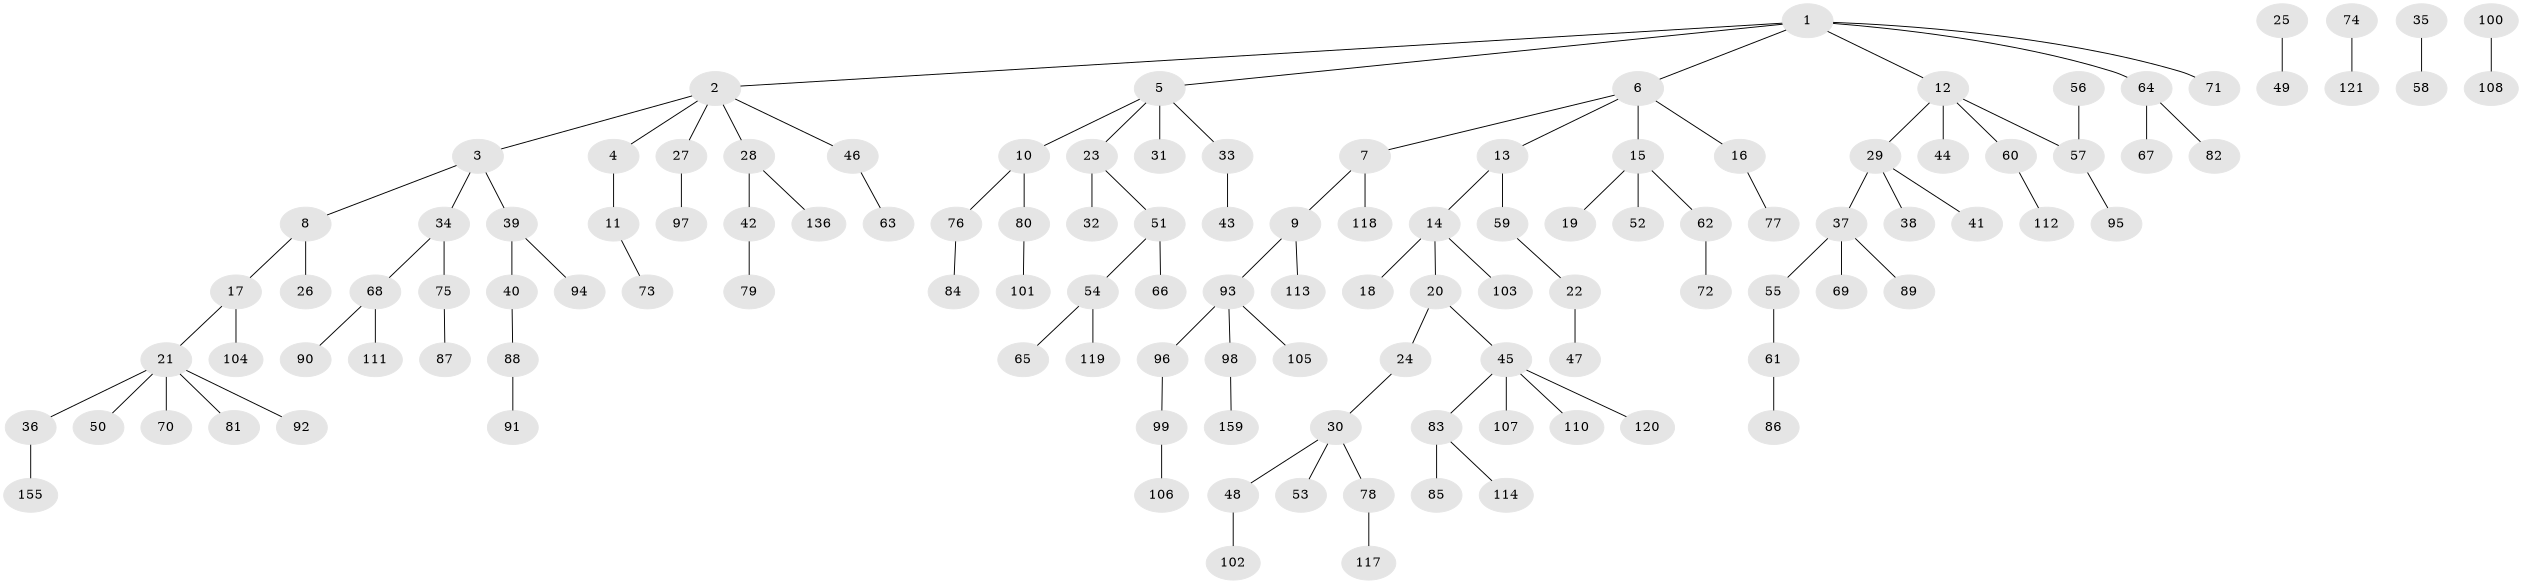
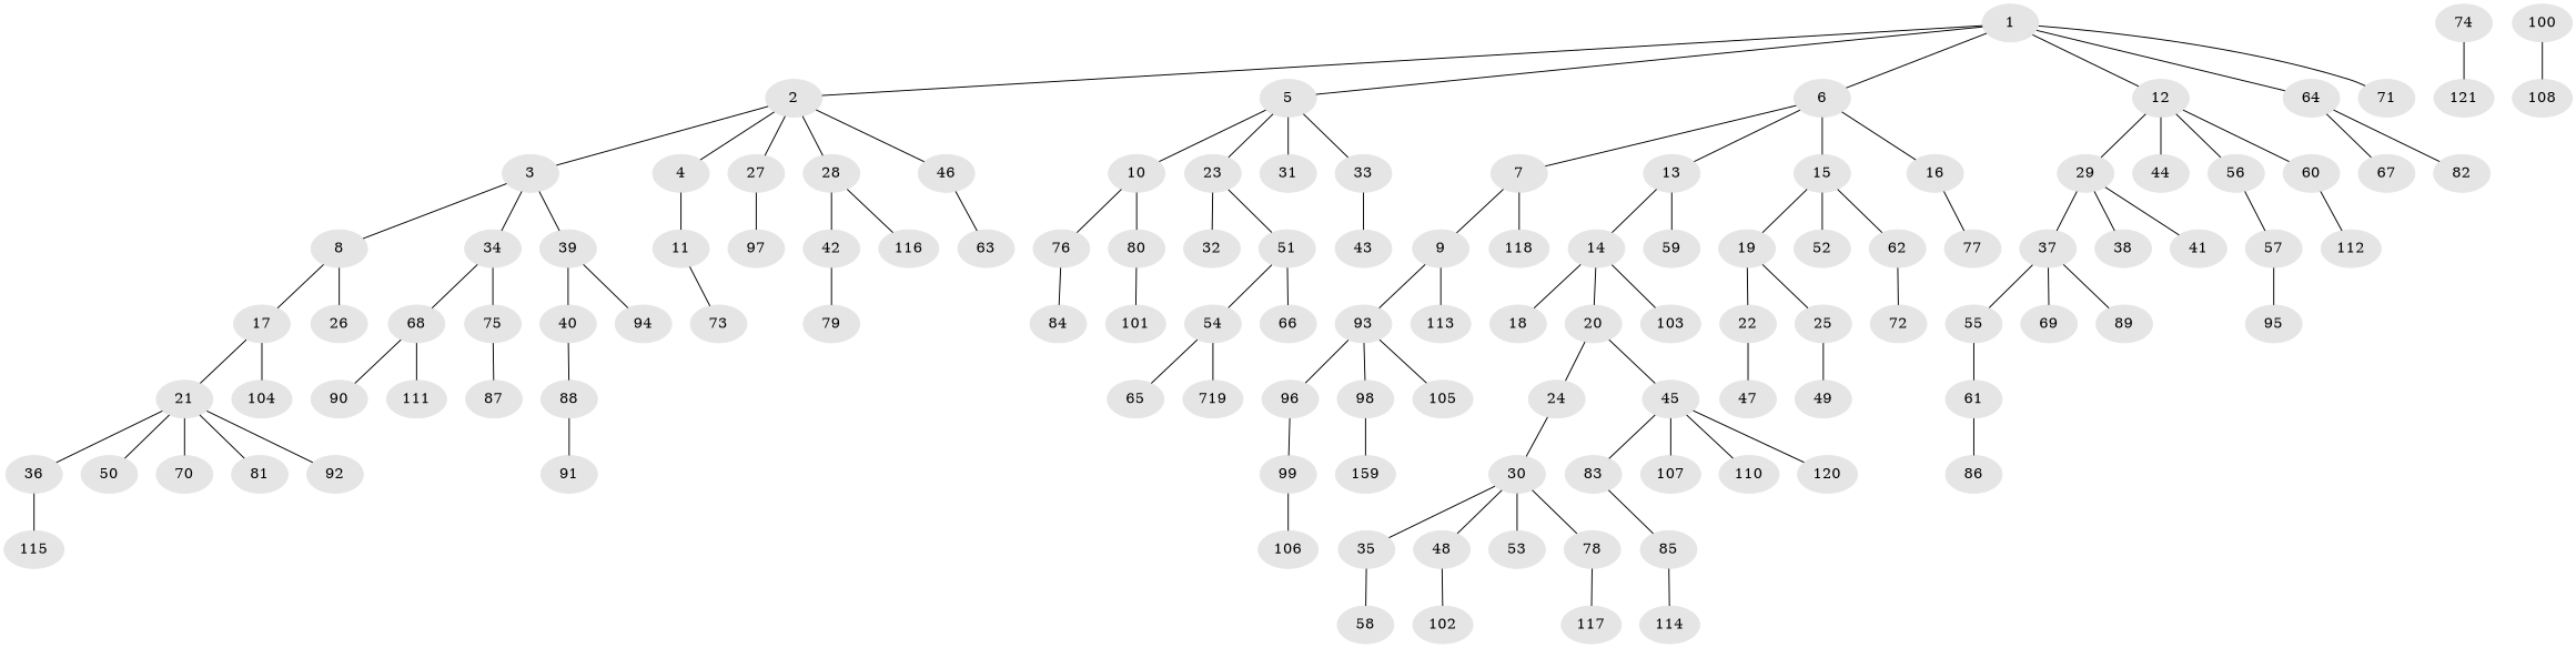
  graph {
    node [color=gray90 style=filled]
    1
    2
    5
    6
    12
    64
    71
    3
    4
    27
    28
    46
    10
    23
    31
    33
    7
    13
    15
    16
    29
    44
    56
    60
    67
    82
    8
    34
    39
    11
    97
    42
-   116 [label=136]
+   116
    63
    17
    26
    68
    75
    40
    94
    73
    76
    80
    32
    51
    43
    9
    118
    14
    59
    19
    52
    62
    77
    93
    113
    21
    104
    96
    98
    105
    84
    101
    37
    38
    41
    57
    112
    18
    20
    103
    24
    45
    22
    25
    72
    36
    50
    70
    81
    92
    74
    121
    47
    49
    30
    83
    107
    110
    120
-   115 [label=155]
+   115
    54
    66
    35
    48
    53
    78
    79
    55
    69
    89
    58
    102
    117
    90
    111
    87
    61
    88
    91
    85
    100
    108
    65
-   119
+   119 [label=719]
    86
    95
    114
    99
    n120 [label=159]
    106
    1 -- 2
    1 -- 5
    1 -- 6
    1 -- 12
    1 -- 64
    1 -- 71
    2 -- 3
    2 -- 4
    2 -- 27
    2 -- 28
    2 -- 46
    5 -- 10
    5 -- 23
    5 -- 31
    5 -- 33
    6 -- 7
    6 -- 13
    6 -- 15
    6 -- 16
    12 -- 29
    12 -- 44
-   12 -- 57
+   12 -- 56
    12 -- 60
    64 -- 67
    64 -- 82
    3 -- 8
    3 -- 34
    3 -- 39
    4 -- 11
    27 -- 97
    28 -- 42
    28 -- 116
    46 -- 63
    10 -- 76
    10 -- 80
    23 -- 32
    23 -- 51
    33 -- 43
    7 -- 9
    7 -- 118
    13 -- 14
    13 -- 59
    15 -- 19
    15 -- 52
    15 -- 62
    16 -- 77
    29 -- 37
    29 -- 38
    29 -- 41
    56 -- 57
    60 -- 112
    8 -- 17
    8 -- 26
    34 -- 68
    34 -- 75
    39 -- 40
    39 -- 94
    11 -- 73
    42 -- 79
    17 -- 21
    17 -- 104
    68 -- 90
    68 -- 111
    75 -- 87
    40 -- 88
    76 -- 84
    80 -- 101
    51 -- 54
    51 -- 66
    9 -- 93
    9 -- 113
    14 -- 18
    14 -- 20
    14 -- 103
-   59 -- 22
+   19 -- 22
+   19 -- 25
    62 -- 72
    93 -- 96
    93 -- 98
    93 -- 105
    21 -- 36
    21 -- 50
    21 -- 70
    21 -- 81
    21 -- 92
    96 -- 99
    98 -- n120
    37 -- 55
    37 -- 69
    37 -- 89
    57 -- 95
    20 -- 24
    20 -- 45
    24 -- 30
    45 -- 83
    45 -- 107
    45 -- 110
    45 -- 120
    22 -- 47
    25 -- 49
    36 -- 115
    74 -- 121
+   30 -- 35
    30 -- 48
    30 -- 53
    30 -- 78
    83 -- 85
    54 -- 65
    54 -- 119
    35 -- 58
    48 -- 102
    78 -- 117
    55 -- 61
    61 -- 86
    88 -- 91
-   83 -- 114
+   85 -- 114
    100 -- 108
    99 -- 106
  }
